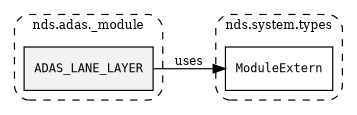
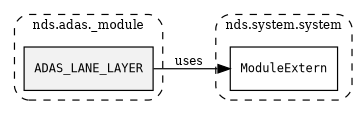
  digraph {
    fontsize=10
    rankdir=LR
    node [fontsize=10 shape=box]
    n1 [fillcolor="#0000000D" label=<<font face="monospace"><table align="center" border="0" cellspacing="0" cellpadding="0"><tr><td href="../../../content/packages/nds.adas._module.html#Constant-ADAS_LANE_LAYER" title="Constant defined in nds.adas._module">ADAS_LANE_LAYER</td></tr></table></font>> style=filled]
    n2 [label=<<font face="monospace"><table align="center" border="0" cellspacing="0" cellpadding="0"><tr><td href="../../../content/packages/nds.system.types.html#Subtype-ModuleExtern" title="Subtype defined in nds.system.types">ModuleExtern</td></tr></table></font>>]
    subgraph cluster_1 {
      label="nds.adas._module"
      style="dashed, rounded"
      n1
    }
    subgraph cluster_2 {
-     label="nds.system.types"
+     label="nds.system.system"
      style="dashed, rounded"
      n2
    }
    n1 -> n2 [fontsize=10 label=uses]
  }
